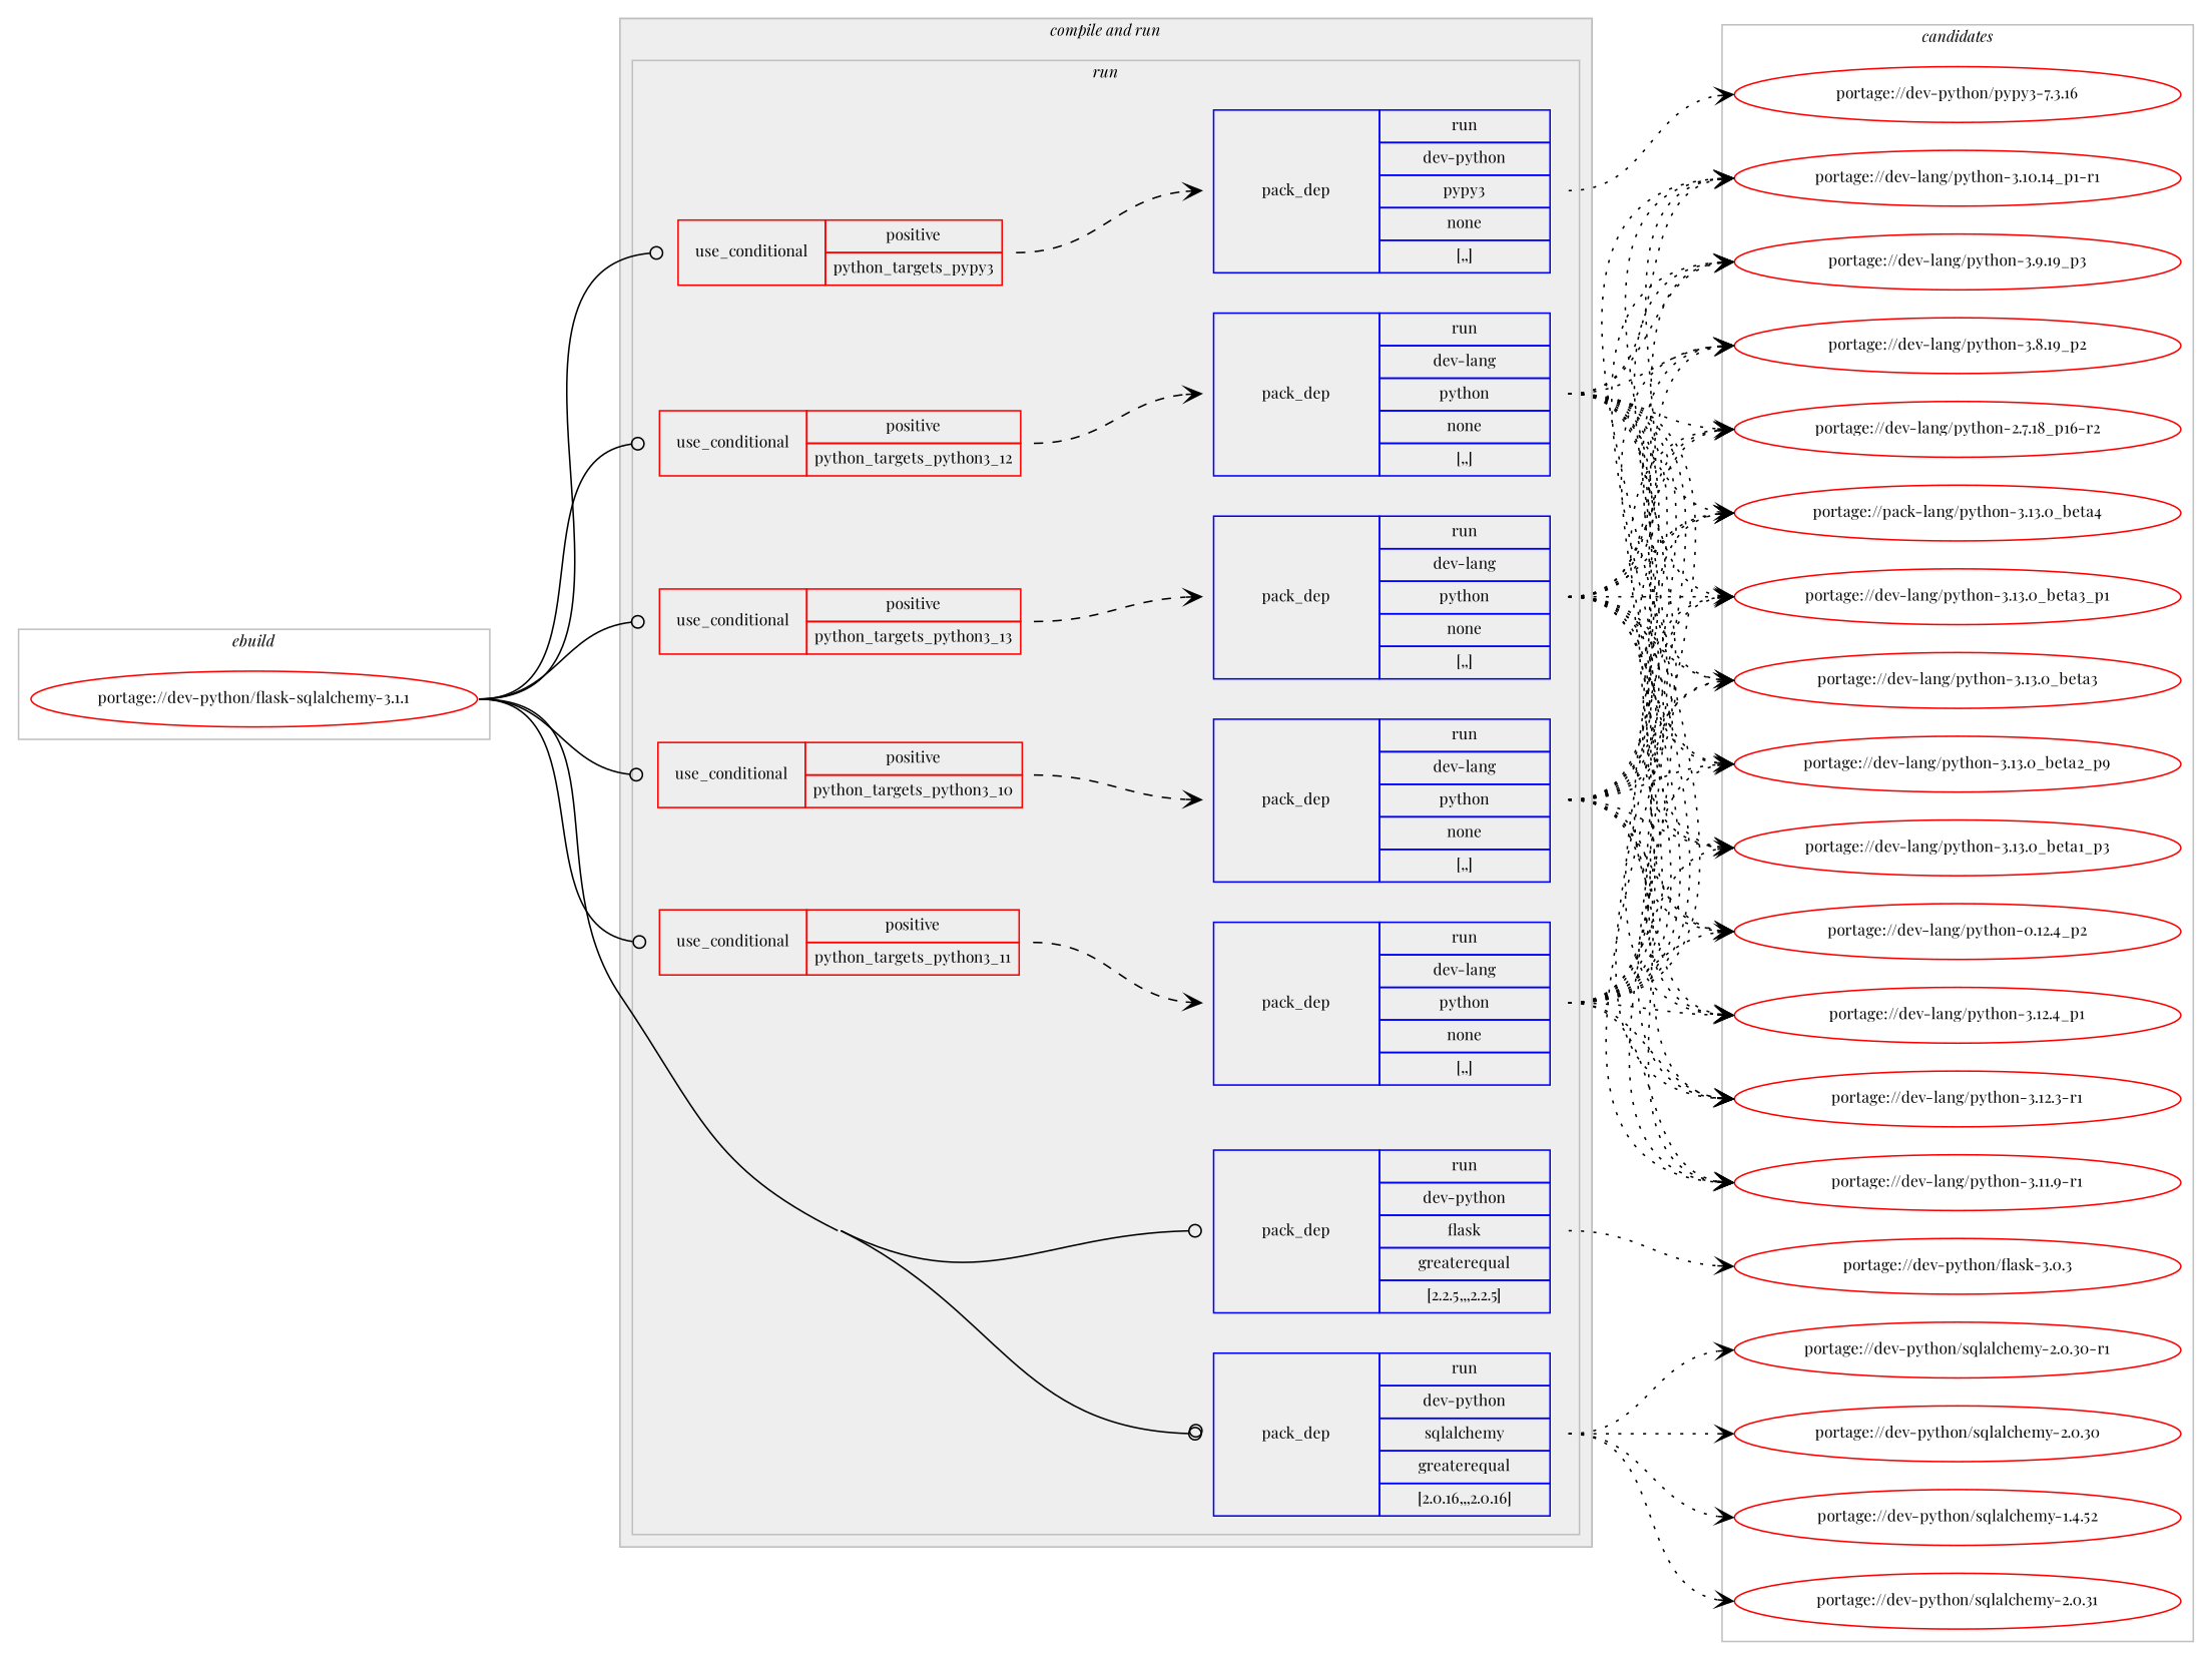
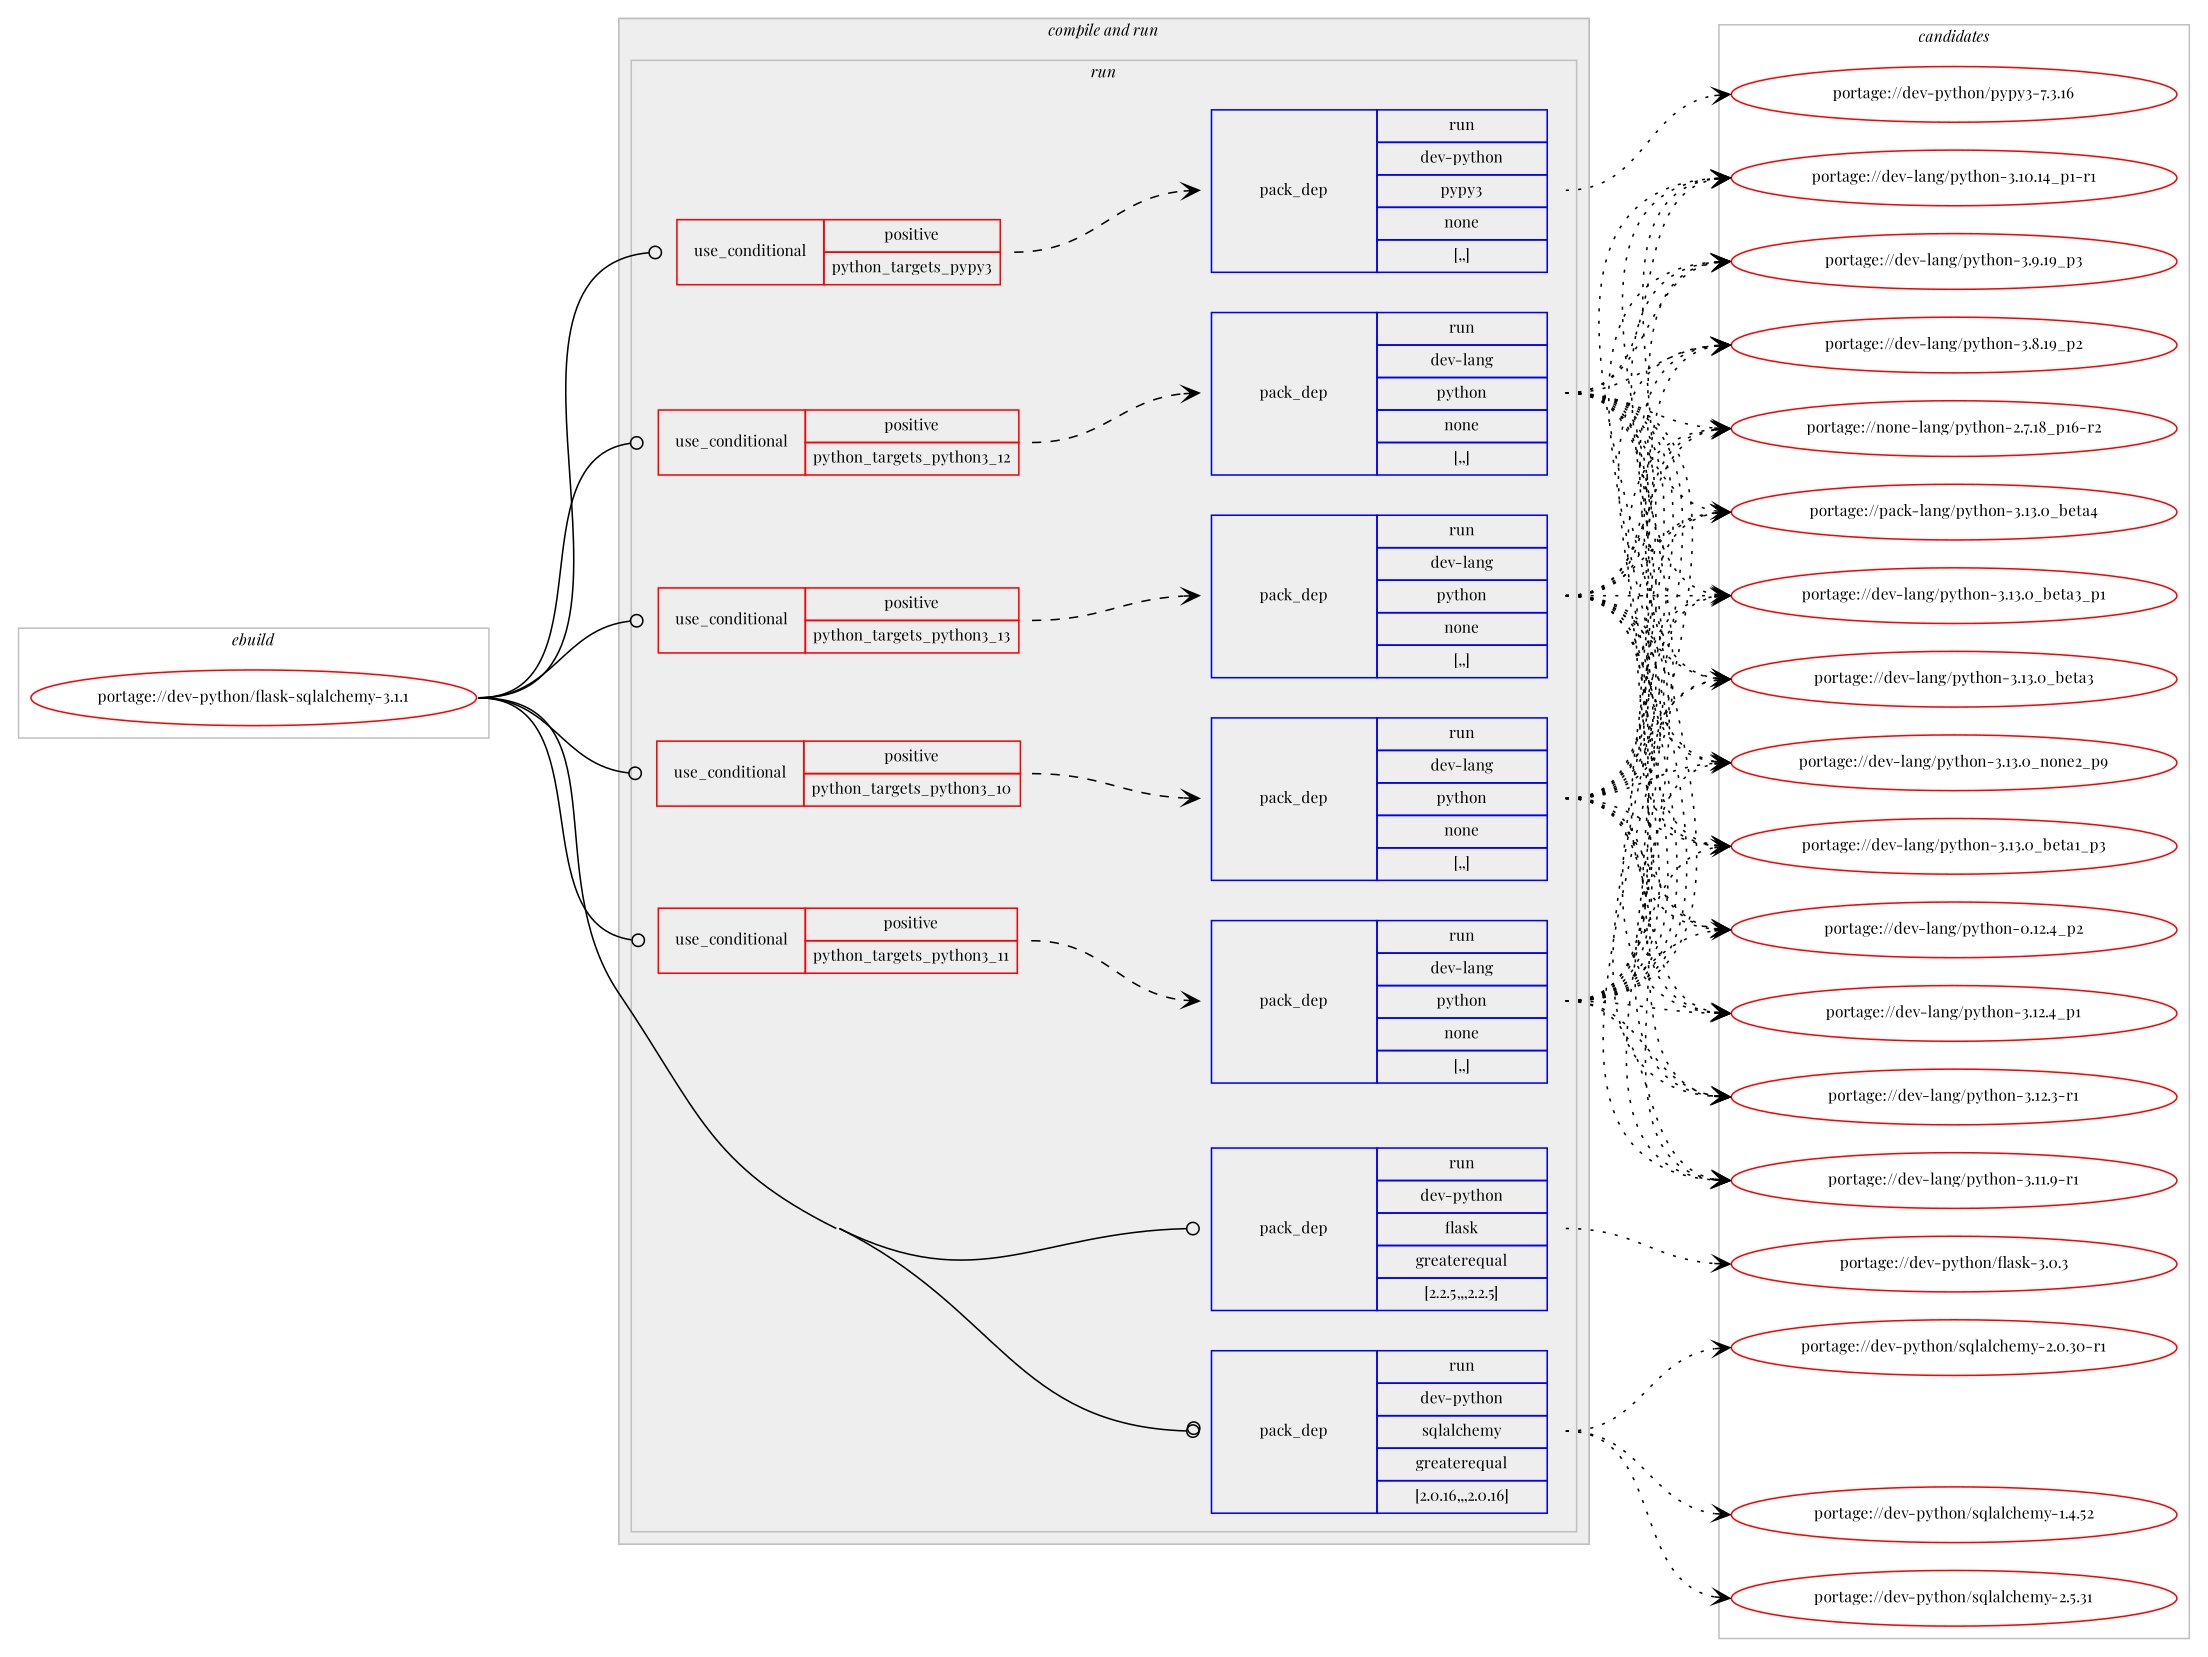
  digraph {
    compound=true
    concentrate=true
    fontname="Playfair Display"
    fontsize=10
    newrank=true
    rankdir=LR
    ranksep=1.5
    node [color=red fontname="Playfair Display" fontsize=10]
    edge [arrowhead=vee fontname="Playfair Display" headport=w style=dotted tailport=e weight=100]
    n1 [label="portage://dev-python/flask-sqlalchemy-3.1.1" width=4]
    n2 [color=blue label=<<TABLE BORDER="0" CELLBORDER="1" CELLSPACING="0" CELLPADDING="4" WIDTH="220"><TR><TD ROWSPAN="6" CELLPADDING="30">pack_dep</TD></TR><TR><TD WIDTH="110">run</TD></TR><TR><TD>dev-python</TD></TR><TR><TD>pypy3</TD></TR><TR><TD>none</TD></TR><TR><TD>[,,]</TD></TR></TABLE>> shape=none]
    n3 [label=<<TABLE BORDER="0" CELLBORDER="1" CELLSPACING="0" CELLPADDING="4"><TR><TD ROWSPAN="3" CELLPADDING="10">use_conditional</TD></TR><TR><TD>positive</TD></TR><TR><TD>python_targets_pypy3</TD></TR></TABLE>> shape=none]
    n4 [color=blue label=<<TABLE BORDER="0" CELLBORDER="1" CELLSPACING="0" CELLPADDING="4" WIDTH="220"><TR><TD ROWSPAN="6" CELLPADDING="30">pack_dep</TD></TR><TR><TD WIDTH="110">run</TD></TR><TR><TD>dev-lang</TD></TR><TR><TD>python</TD></TR><TR><TD>none</TD></TR><TR><TD>[,,]</TD></TR></TABLE>> shape=none]
    n5 [label=<<TABLE BORDER="0" CELLBORDER="1" CELLSPACING="0" CELLPADDING="4"><TR><TD ROWSPAN="3" CELLPADDING="10">use_conditional</TD></TR><TR><TD>positive</TD></TR><TR><TD>python_targets_python3_10</TD></TR></TABLE>> shape=none]
    n6 [color=blue label=<<TABLE BORDER="0" CELLBORDER="1" CELLSPACING="0" CELLPADDING="4" WIDTH="220"><TR><TD ROWSPAN="6" CELLPADDING="30">pack_dep</TD></TR><TR><TD WIDTH="110">run</TD></TR><TR><TD>dev-lang</TD></TR><TR><TD>python</TD></TR><TR><TD>none</TD></TR><TR><TD>[,,]</TD></TR></TABLE>> shape=none]
    n7 [label=<<TABLE BORDER="0" CELLBORDER="1" CELLSPACING="0" CELLPADDING="4"><TR><TD ROWSPAN="3" CELLPADDING="10">use_conditional</TD></TR><TR><TD>positive</TD></TR><TR><TD>python_targets_python3_11</TD></TR></TABLE>> shape=none]
    n8 [color=blue label=<<TABLE BORDER="0" CELLBORDER="1" CELLSPACING="0" CELLPADDING="4" WIDTH="220"><TR><TD ROWSPAN="6" CELLPADDING="30">pack_dep</TD></TR><TR><TD WIDTH="110">run</TD></TR><TR><TD>dev-lang</TD></TR><TR><TD>python</TD></TR><TR><TD>none</TD></TR><TR><TD>[,,]</TD></TR></TABLE>> shape=none]
    n9 [label=<<TABLE BORDER="0" CELLBORDER="1" CELLSPACING="0" CELLPADDING="4"><TR><TD ROWSPAN="3" CELLPADDING="10">use_conditional</TD></TR><TR><TD>positive</TD></TR><TR><TD>python_targets_python3_12</TD></TR></TABLE>> shape=none]
    n10 [color=blue label=<<TABLE BORDER="0" CELLBORDER="1" CELLSPACING="0" CELLPADDING="4" WIDTH="220"><TR><TD ROWSPAN="6" CELLPADDING="30">pack_dep</TD></TR><TR><TD WIDTH="110">run</TD></TR><TR><TD>dev-lang</TD></TR><TR><TD>python</TD></TR><TR><TD>none</TD></TR><TR><TD>[,,]</TD></TR></TABLE>> shape=none]
    n11 [label=<<TABLE BORDER="0" CELLBORDER="1" CELLSPACING="0" CELLPADDING="4"><TR><TD ROWSPAN="3" CELLPADDING="10">use_conditional</TD></TR><TR><TD>positive</TD></TR><TR><TD>python_targets_python3_13</TD></TR></TABLE>> shape=none]
    n12 [color=blue label=<<TABLE BORDER="0" CELLBORDER="1" CELLSPACING="0" CELLPADDING="4" WIDTH="220"><TR><TD ROWSPAN="6" CELLPADDING="30">pack_dep</TD></TR><TR><TD WIDTH="110">run</TD></TR><TR><TD>dev-python</TD></TR><TR><TD>flask</TD></TR><TR><TD>greaterequal</TD></TR><TR><TD>[2.2.5,,,2.2.5]</TD></TR></TABLE>> shape=none]
    n13 [color=blue label=<<TABLE BORDER="0" CELLBORDER="1" CELLSPACING="0" CELLPADDING="4" WIDTH="220"><TR><TD ROWSPAN="6" CELLPADDING="30">pack_dep</TD></TR><TR><TD WIDTH="110">run</TD></TR><TR><TD>dev-python</TD></TR><TR><TD>sqlalchemy</TD></TR><TR><TD>greaterequal</TD></TR><TR><TD>[2.0.16,,,2.0.16]</TD></TR></TABLE>> shape=none]
    n14 [label="portage://dev-python/pypy3-7.3.16" width=4]
    n15 [label="portage://pack-lang/python-3.13.0_beta4" width=4]
    n16 [label="portage://dev-lang/python-3.13.0_beta3_p1" width=4]
    n17 [label="portage://dev-lang/python-3.13.0_beta3" width=4]
-   n18 [label="portage://dev-lang/python-3.13.0_beta2_p9" width=4]
+   n18 [label="portage://dev-lang/python-3.13.0_none2_p9" width=4]
    n19 [label="portage://dev-lang/python-3.13.0_beta1_p3" width=4]
    n20 [label="portage://dev-lang/python-0.12.4_p2" width=4]
    n21 [label="portage://dev-lang/python-3.12.4_p1" width=4]
    n22 [label="portage://dev-lang/python-3.12.3-r1" width=4]
    n23 [label="portage://dev-lang/python-3.11.9-r1" width=4]
    n24 [label="portage://dev-lang/python-3.10.14_p1-r1" width=4]
    n25 [label="portage://dev-lang/python-3.9.19_p3" width=4]
    n26 [label="portage://dev-lang/python-3.8.19_p2" width=4]
-   n27 [label="portage://dev-lang/python-2.7.18_p16-r2" width=4]
+   n27 [label="portage://none-lang/python-2.7.18_p16-r2" width=4]
    n28 [label="portage://dev-python/flask-3.0.3" width=4]
-   n29 [label="portage://dev-python/sqlalchemy-2.0.31" width=4]
+   n29 [label="portage://dev-python/sqlalchemy-2.5.31" width=4]
    n30 [label="portage://dev-python/sqlalchemy-2.0.30-r1" width=4]
-   n31 [label="portage://dev-python/sqlalchemy-2.0.30" width=4]
    n32 [label="portage://dev-python/sqlalchemy-1.4.52" width=4]
    subgraph cluster_1 {
      color=gray
      label=<<i>ebuild</i>>
      n1
    }
    subgraph cluster_2 {
      color=gray
      label=<<i>dependencies</i>>
      subgraph cluster_3 {
        color=gray
        fillcolor="#eeeeee"
        label=<<i>compile</i>>
        style=filled
      }
      subgraph cluster_4 {
        color=gray
        fillcolor="#eeeeee"
        label=<<i>compile and run</i>>
        style=filled
      }
      subgraph cluster_5 {
        color=gray
        fillcolor="#eeeeee"
        label=<<i>run</i>>
        style=filled
        subgraph sub_6 {
          color=gray
          fillcolor="#eeeeee"
          label=<<i>run</i>>
          style=filled
          n3
          subgraph sub_7 {
            color=gray
            fillcolor="#eeeeee"
            label=<<i>run</i>>
            style=filled
            n2
          }
        }
        subgraph sub_8 {
          color=gray
          fillcolor="#eeeeee"
          label=<<i>run</i>>
          style=filled
          n5
          subgraph sub_9 {
            color=gray
            fillcolor="#eeeeee"
            label=<<i>run</i>>
            style=filled
            n4
          }
        }
        subgraph sub_10 {
          color=gray
          fillcolor="#eeeeee"
          label=<<i>run</i>>
          style=filled
          n7
          subgraph sub_11 {
            color=gray
            fillcolor="#eeeeee"
            label=<<i>run</i>>
            style=filled
            n6
          }
        }
        subgraph sub_12 {
          color=gray
          fillcolor="#eeeeee"
          label=<<i>run</i>>
          style=filled
          n9
          subgraph sub_13 {
            color=gray
            fillcolor="#eeeeee"
            label=<<i>run</i>>
            style=filled
            n8
          }
        }
        subgraph sub_14 {
          color=gray
          fillcolor="#eeeeee"
          label=<<i>run</i>>
          style=filled
          n11
          subgraph sub_15 {
            color=gray
            fillcolor="#eeeeee"
            label=<<i>run</i>>
            style=filled
            n10
          }
        }
        subgraph sub_16 {
          color=gray
          fillcolor="#eeeeee"
          label=<<i>run</i>>
          style=filled
          n12
        }
        subgraph sub_17 {
          color=gray
          fillcolor="#eeeeee"
          label=<<i>run</i>>
          style=filled
          n13
        }
      }
    }
    subgraph cluster_18 {
      color=gray
      label=<<i>candidates</i>>
      rank=same
      subgraph sub_19 {
        color=black
        label=<<i>candidates</i>>
        nodesep=1
        rank=same
        n14
      }
      subgraph sub_20 {
        color=black
        label=<<i>candidates</i>>
        nodesep=1
        rank=same
        n15
        n16
        n17
        n18
        n19
        n20
        n21
        n22
        n23
        n24
        n25
        n26
        n27
      }
      subgraph sub_21 {
        color=black
        label=<<i>candidates</i>>
        nodesep=1
        rank=same
        n15
        n16
        n17
        n18
        n19
        n20
        n21
        n22
        n23
        n24
        n25
        n26
        n27
      }
      subgraph sub_22 {
        color=black
        label=<<i>candidates</i>>
        nodesep=1
        rank=same
        n15
        n16
        n17
        n18
        n19
        n20
        n21
        n22
        n23
        n24
        n25
        n26
        n27
      }
      subgraph sub_23 {
        color=black
        label=<<i>candidates</i>>
        nodesep=1
        rank=same
        n15
        n16
        n17
        n18
        n19
        n20
        n21
        n22
        n23
        n24
        n25
        n26
        n27
      }
      subgraph sub_24 {
        color=black
        label=<<i>candidates</i>>
        nodesep=1
        rank=same
        n28
      }
      subgraph sub_25 {
        color=black
        label=<<i>candidates</i>>
        nodesep=1
        rank=same
        n29
        n30
-       n31
        n32
      }
    }
    n1 -> n3 [arrowhead=odot style=solid weight=20]
    n1 -> n5 [arrowhead=odot style=solid weight=20]
    n1 -> n7 [arrowhead=odot style=solid weight=20]
    n1 -> n9 [arrowhead=odot style=solid weight=20]
    n1 -> n11 [arrowhead=odot style=solid weight=20]
    n1 -> n12 [arrowhead=odot style=solid weight=20]
    n1 -> n13 [arrowhead=odot style=solid weight=20]
    n2 -> n14
    n3 -> n2 [style=dashed weight=20]
    n4 -> n15
    n4 -> n16
    n4 -> n17
    n4 -> n18
    n4 -> n19
    n4 -> n20
    n4 -> n21
    n4 -> n22
    n4 -> n23
    n4 -> n24
    n4 -> n25
    n4 -> n26
    n4 -> n27
    n5 -> n4 [style=dashed weight=20]
    n6 -> n15
    n6 -> n16
    n6 -> n17
    n6 -> n18
    n6 -> n19
    n6 -> n20
    n6 -> n21
    n6 -> n22
    n6 -> n23
    n6 -> n24
    n6 -> n25
    n6 -> n26
    n6 -> n27
    n7 -> n6 [style=dashed weight=20]
    n8 -> n15
    n8 -> n16
    n8 -> n17
    n8 -> n18
    n8 -> n19
    n8 -> n20
    n8 -> n21
    n8 -> n22
    n8 -> n23
    n8 -> n24
    n8 -> n25
    n8 -> n26
    n8 -> n27
    n9 -> n8 [style=dashed weight=20]
    n10 -> n15
    n10 -> n16
    n10 -> n17
    n10 -> n18
    n10 -> n19
    n10 -> n20
    n10 -> n21
    n10 -> n22
    n10 -> n23
    n10 -> n24
    n10 -> n25
    n10 -> n26
    n10 -> n27
    n11 -> n10 [style=dashed weight=20]
    n12 -> n28
    n13 -> n29
    n13 -> n30
-   n13 -> n31
    n13 -> n32
  }
